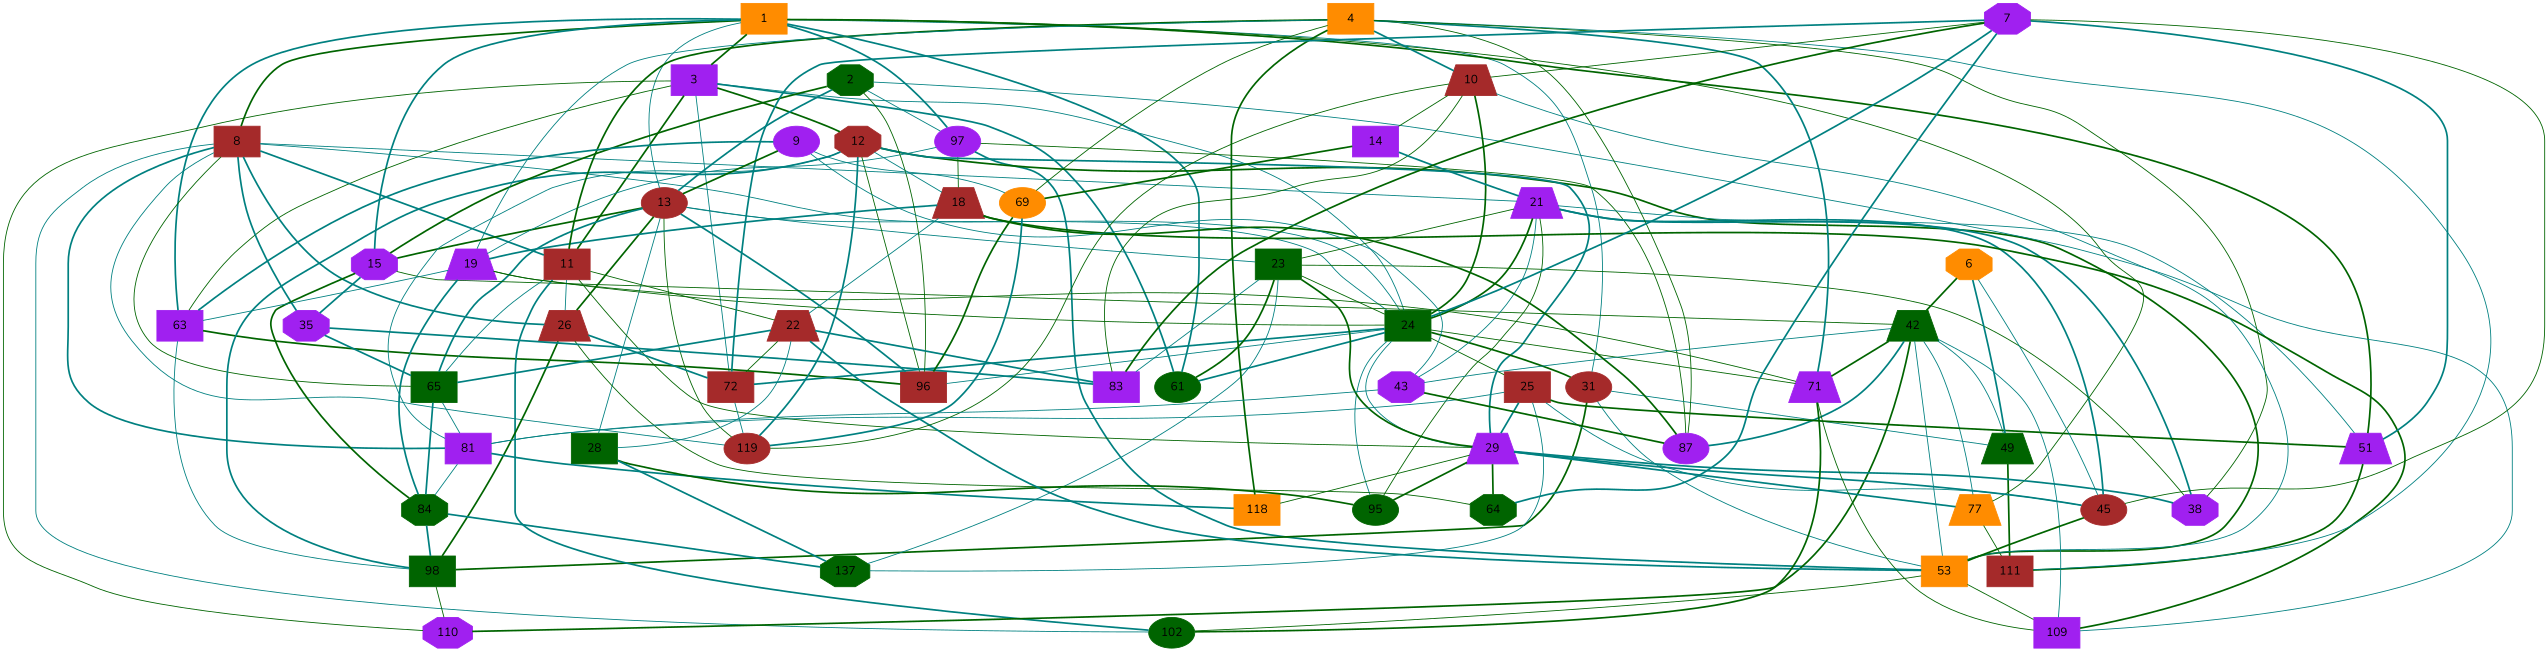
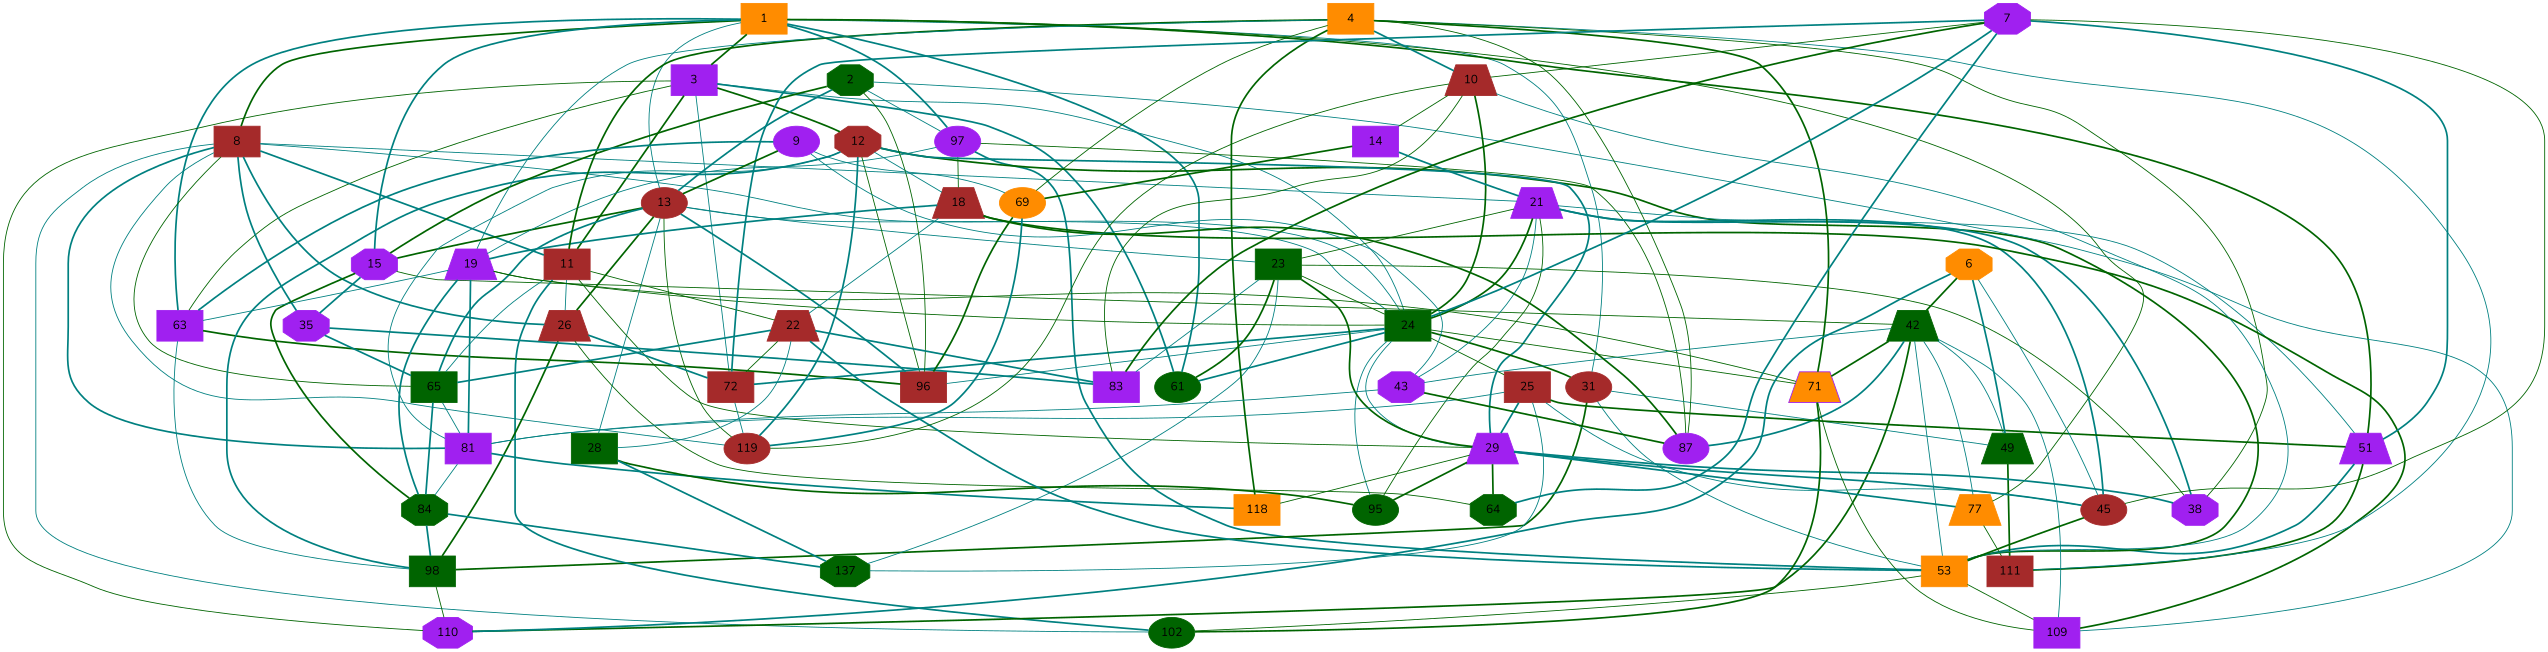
  graph {
    fontname=Nunito
    node [color=purple fontname=Nunito shape=box style=filled]
    edge [color=teal fontname=Nunito style=bold]
    1 [color=darkorange super="+16+134"]
    3 [super="+108+115"]
    8 [color=brown super="+32+36"]
    13 [color=brown shape=ellipse super="+55+74"]
    15 [shape=octagon super="+129"]
    n6 [label=97 shape=ellipse super="+126"]
    31 [color=brown shape=ellipse super="+128"]
    51 [shape=trapezium super="+125"]
    61 [color=darkgreen shape=ellipse]
    63 [super="+100"]
    77 [color=darkorange shape=trapezium]
    11 [color=brown super="+124+60"]
    12 [color=brown shape=octagon super="+122+123"]
    24 [color=darkgreen super="+47+106+56+41"]
    72 [color=brown super="+113"]
    110 [shape=octagon]
    21 [shape=trapezium super="+48+30+27"]
    26 [color=brown shape=trapezium super="+39"]
    35 [shape=octagon]
    65 [color=darkgreen super="+82+73"]
    81 [super="+89+103"]
    102 [color=darkgreen shape=ellipse]
    119 [color=brown shape=ellipse super="+136"]
    96 [color=brown super="+117"]
    23 [color=darkgreen super="+33+105+90"]
    28 [color=darkgreen]
    42 [color=darkgreen shape=trapezium super="+112+75+120"]
    84 [color=darkgreen shape=octagon super="+107"]
    19 [shape=trapezium super="+104+94"]
    87 [shape=ellipse super="+121"]
    53 [color=darkorange super="+101+70"]
    18 [color=brown shape=trapezium super="+44"]
    49 [color=darkgreen shape=trapezium]
    98 [color=darkgreen super="+139"]
    111 [color=brown]
    2 [color=darkgreen shape=octagon super="+20"]
    109
    22 [color=brown shape=trapezium super="+140+37"]
    29 [shape=trapezium super="+40+58"]
-   71 [shape=trapezium super="+79"]
+   71 [shape=trapezium super="+79" fillcolor=darkorange]
    95 [color=darkgreen shape=ellipse super="+141"]
    25 [color=brown super="+91+138"]
    4 [color=darkorange super="+5+114"]
    10 [color=brown shape=trapezium super="+68+97"]
    38 [shape=octagon super="+88"]
    69 [color=darkorange shape=ellipse super="+76"]
    118 [color=darkorange]
    83 [super="+85"]
    14
    43 [shape=octagon super="+93+116"]
    6 [color=darkorange shape=octagon]
    45 [color=brown shape=ellipse super="+130"]
    7 [shape=octagon super="+46+52"]
    64 [color=darkgreen shape=octagon]
    9 [shape=ellipse]
    137 [color=darkgreen shape=octagon]
    1 -- 3 [color=darkgreen]
    1 -- 8 [color=darkgreen]
    1 -- 13 [style=solid]
    1 -- 15
    1 -- n6
    1 -- 31 [style=solid]
    1 -- 51 [color=darkgreen]
    1 -- 61
    1 -- 63
    1 -- 77 [color=darkgreen style=solid]
    3 -- 61
    3 -- 63 [color=darkgreen style=solid]
    3 -- 11 [color=darkgreen]
    3 -- 12 [color=darkgreen]
    3 -- 24 [style=solid]
    3 -- 72 [style=solid]
    3 -- 110 [color=darkgreen style=solid]
    8 -- 11
    8 -- 24 [style=solid]
    8 -- 21 [style=solid]
    8 -- 26
    8 -- 35
    8 -- 65 [color=darkgreen style=solid]
    8 -- 81
    8 -- 102 [style=solid]
    8 -- 119 [style=solid]
    13 -- 15 [color=darkgreen]
    13 -- 24 [style=solid]
    13 -- 26 [color=darkgreen]
    13 -- 65
    13 -- 119 [color=darkgreen style=solid]
    13 -- 96
    13 -- 23 [style=solid]
    13 -- 28 [style=solid]
    15 -- 35
    15 -- 42 [color=darkgreen style=solid]
    15 -- 84 [color=darkgreen]
    n6 -- 19 [style=solid]
    n6 -- 87 [color=darkgreen style=solid]
    n6 -- 53
    n6 -- 18 [color=darkgreen style=solid]
    31 -- 53 [style=solid]
    31 -- 49 [style=solid]
    31 -- 98 [color=darkgreen]
+   51 -- 53
    51 -- 111 [color=darkgreen]
    63 -- 96 [color=darkgreen]
    63 -- 98 [style=solid]
    77 -- 111 [color=darkgreen style=solid]
    11 -- 26 [style=solid]
    11 -- 65 [style=solid]
    11 -- 102
    11 -- 22 [color=darkgreen style=solid]
    11 -- 29 [color=darkgreen style=solid]
    12 -- 81 [style=solid]
    12 -- 119
    12 -- 96 [color=darkgreen style=solid]
    12 -- 53 [color=darkgreen]
    12 -- 18 [style=solid]
    12 -- 98
    12 -- 29
    24 -- 31 [color=darkgreen weight=2]
    24 -- 61
    24 -- 72
    24 -- 96 [style=solid]
    24 -- 29 [style=solid]
    24 -- 71 [color=darkgreen style=solid]
    24 -- 95 [style=solid weight=2]
    24 -- 25 [color=darkgreen style=solid weight=2]
    72 -- 119 [style=solid]
    21 -- 51 [style=solid]
    21 -- 24 [color=darkgreen]
    21 -- 23 [color=darkgreen style=solid]
    21 -- 95 [color=darkgreen style=solid weight=2]
    21 -- 38 [weight=2]
    21 -- 43 [style=solid weight=2]
    21 -- 45
    26 -- 72
    26 -- 98 [color=darkgreen]
    26 -- 64 [color=darkgreen style=solid]
    35 -- 65
    35 -- 83
    65 -- 81 [style=solid]
    65 -- 84
    81 -- 84 [style=solid]
    81 -- 118
    23 -- 61 [color=darkgreen]
    23 -- 24 [color=darkgreen style=solid weight=3]
    23 -- 29 [color=darkgreen]
    23 -- 38 [color=darkgreen style=solid]
    23 -- 83 [style=solid]
    23 -- 137 [style=solid]
    28 -- 95 [color=darkgreen]
    28 -- 137
    42 -- 77 [style=solid]
    42 -- 110 [color=darkgreen]
    42 -- 87
    42 -- 53 [style=solid]
    42 -- 49 [style=solid]
    42 -- 109 [style=solid]
    42 -- 71 [color=darkgreen]
    42 -- 43 [style=solid]
    84 -- 98
    84 -- 137
    19 -- 63 [style=solid]
    19 -- 24 [color=darkgreen style=solid]
+   19 -- 81
    19 -- 84
    19 -- 71 [color=darkgreen style=solid]
    53 -- 102 [color=darkgreen style=solid]
    53 -- 109 [color=darkgreen style=solid]
    18 -- 19
    18 -- 87 [color=darkgreen]
    18 -- 109 [color=darkgreen]
    18 -- 22 [style=solid]
    49 -- 111 [color=darkgreen]
    98 -- 110 [color=darkgreen style=solid]
    2 -- 13 [weight=2]
    2 -- 15 [color=darkgreen]
    2 -- n6 [style=solid]
    2 -- 96 [color=darkgreen style=solid]
    2 -- 109 [style=solid]
    22 -- 72 [color=darkgreen style=solid]
    22 -- 65 [weight=2]
    22 -- 28 [style=solid]
    22 -- 53
    22 -- 83
    29 -- 77
    29 -- 95 [color=darkgreen]
    29 -- 38 [weight=2]
    29 -- 118 [color=darkgreen style=solid]
    29 -- 45
    29 -- 64 [color=darkgreen]
    71 -- 102 [color=darkgreen]
    71 -- 109 [color=darkgreen style=solid]
    25 -- 51 [color=darkgreen]
    25 -- 81 [style=solid]
    25 -- 29 [weight=2]
    25 -- 45 [style=solid]
    25 -- 137 [style=solid]
    4 -- 11 [color=darkgreen]
    4 -- 19 [style=solid]
    4 -- 87 [color=darkgreen style=solid]
    4 -- 111 [style=solid]
-   4 -- 71
+   4 -- 71 [color=darkgreen]
    4 -- 10
    4 -- 38 [color=darkgreen style=solid]
    4 -- 69 [color=darkgreen style=solid]
    4 -- 118 [color=darkgreen weight=2]
    10 -- 24 [color=darkgreen weight=2]
    10 -- 119 [color=darkgreen style=solid]
    10 -- 53 [style=solid]
    10 -- 83 [color=darkgreen style=solid]
    10 -- 14 [color=darkgreen style=solid]
    69 -- 119
    69 -- 96 [color=darkgreen]
    14 -- 21
    14 -- 69 [color=darkgreen weight=2]
    43 -- 81 [style=solid]
    43 -- 87 [color=darkgreen]
+   6 -- 110
    6 -- 42 [color=darkgreen]
    6 -- 49
    6 -- 45 [style=solid]
    45 -- 53 [color=darkgreen]
    7 -- 51
    7 -- 24
    7 -- 72
    7 -- 10 [color=darkgreen style=solid]
    7 -- 83 [color=darkgreen]
    7 -- 45 [color=darkgreen style=solid]
    7 -- 64 [weight=2]
    9 -- 13 [color=darkgreen]
    9 -- 63
    9 -- 69 [style=solid]
    9 -- 43 [style=solid]
  }
